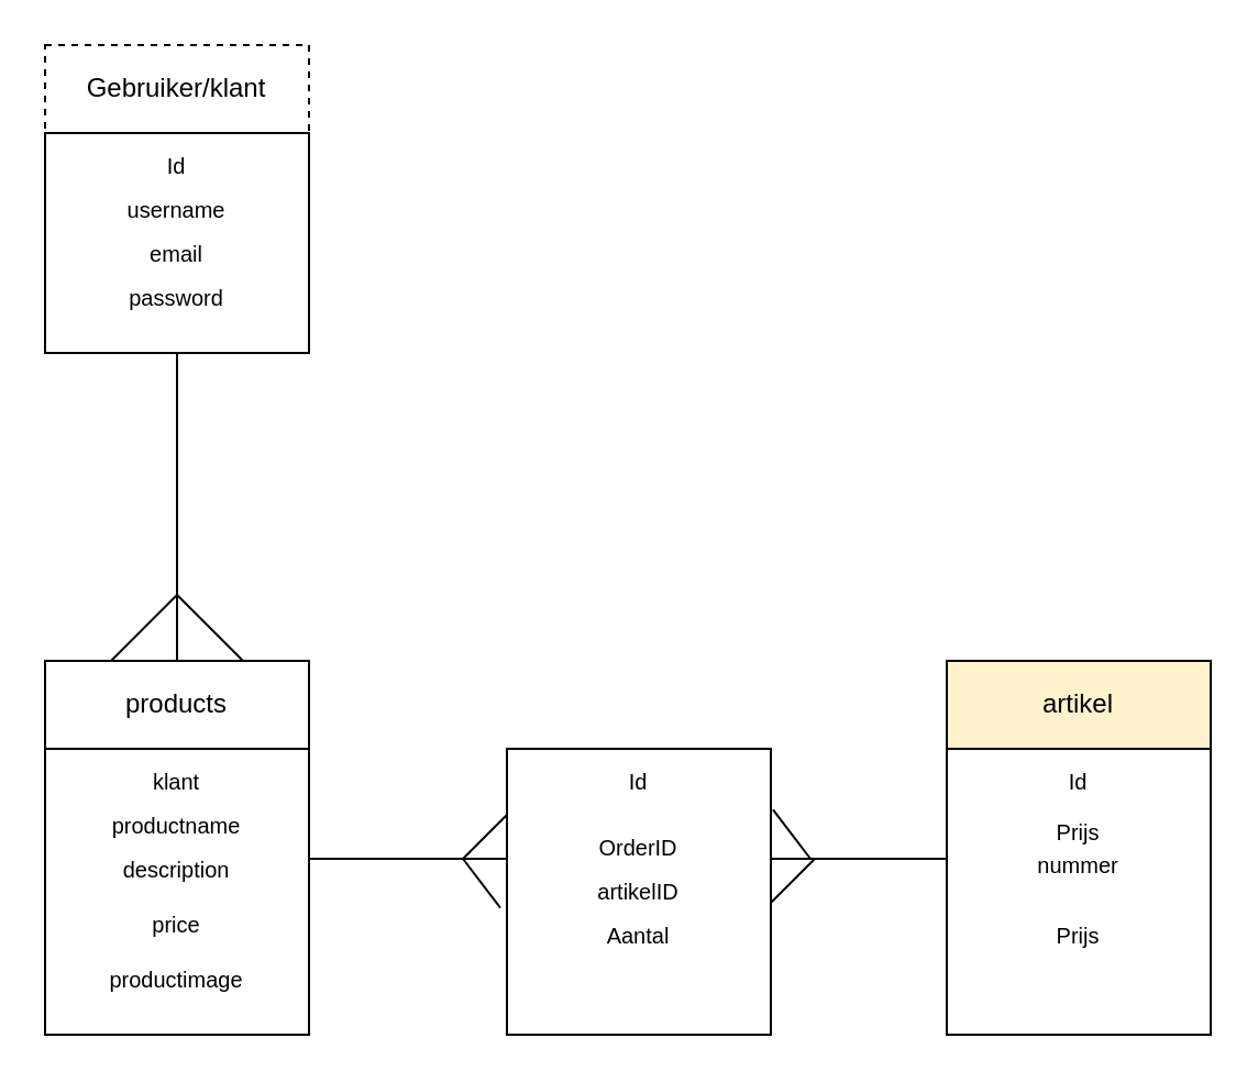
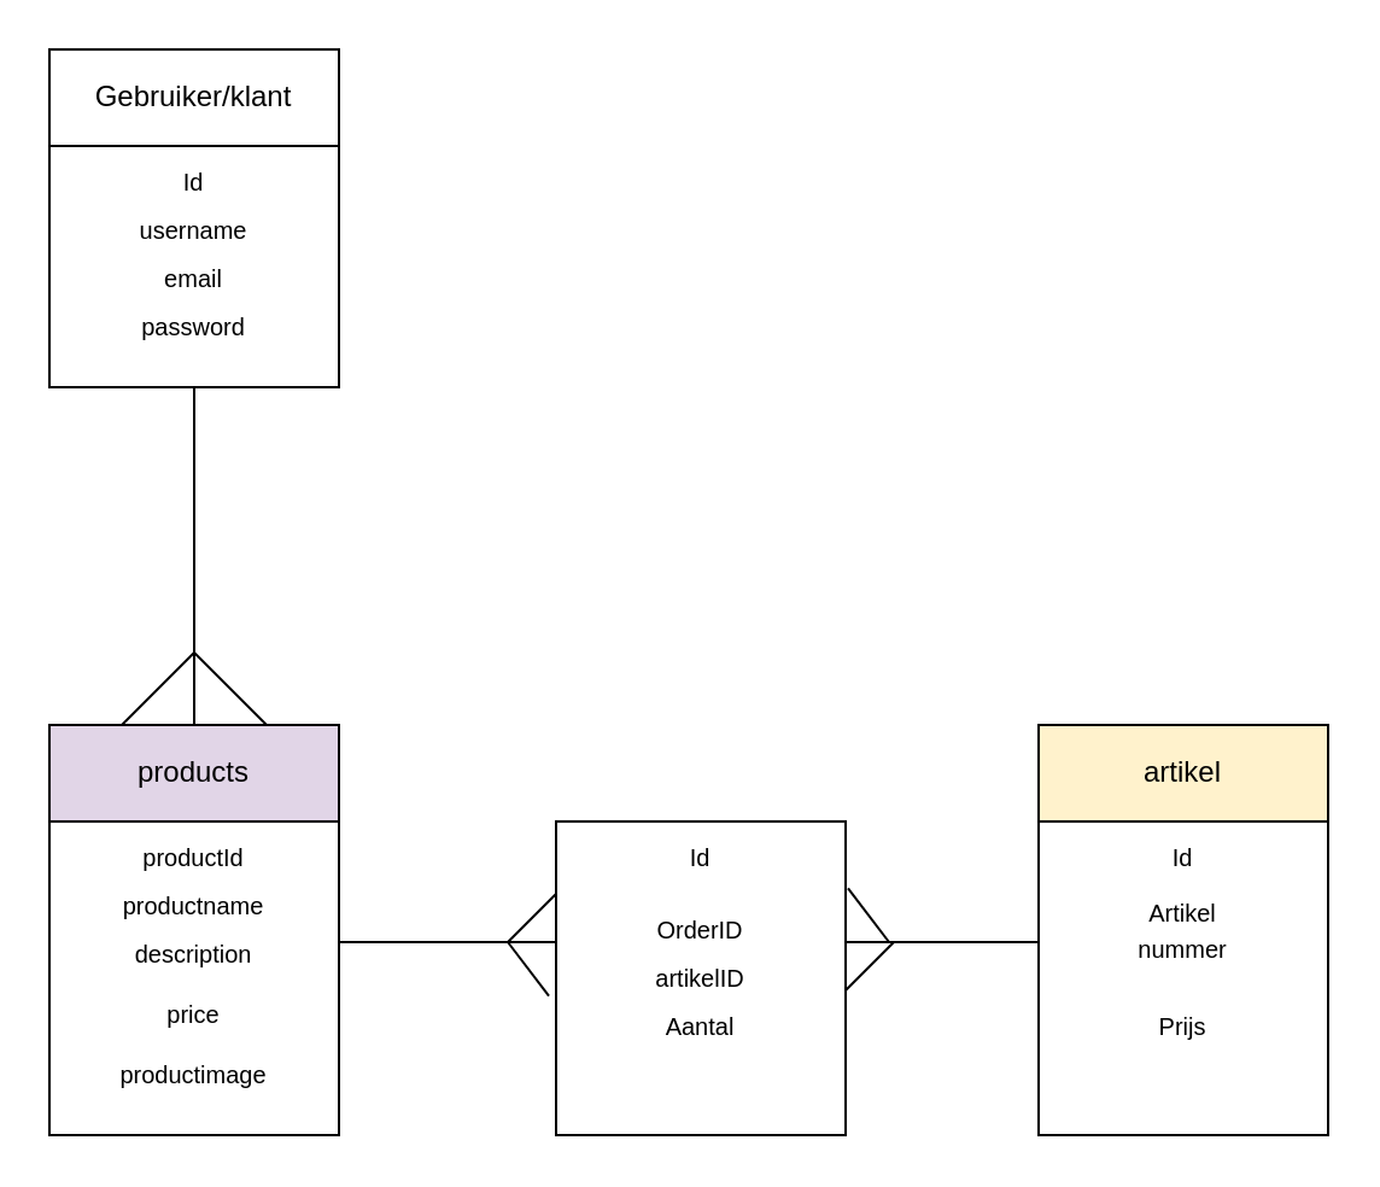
  <mxCell id="0" />
  <mxCell id="1" parent="0" />
- <mxCell id="2" value="products" style="rounded=0;whiteSpace=wrap;html=1;" parent="1" vertex="1"><mxGeometry x="20" y="300" width="120" height="40" as="geometry" /></mxCell>
+ <mxCell id="2" value="products" style="rounded=0;whiteSpace=wrap;html=1;fillColor=#e1d5e7;" parent="1" vertex="1"><mxGeometry x="20" y="300" width="120" height="40" as="geometry" /></mxCell>
  <mxCell id="3" value="" style="rounded=0;whiteSpace=wrap;html=1;" parent="1" vertex="1"><mxGeometry x="20" y="340" width="120" height="130" as="geometry" /></mxCell>
- <mxCell id="4" value="&lt;font style=&quot;font-size: 10px;&quot;&gt;klant&lt;/font&gt;" style="text;html=1;strokeColor=none;fillColor=none;align=center;verticalAlign=middle;whiteSpace=wrap;rounded=0;" parent="1" vertex="1"><mxGeometry x="70" y="350" width="20" height="10" as="geometry" /></mxCell>
+ <mxCell id="4" value="&lt;font style=&quot;font-size: 10px;&quot;&gt;productId&lt;/font&gt;" style="text;html=1;strokeColor=none;fillColor=none;align=center;verticalAlign=middle;whiteSpace=wrap;rounded=0;" parent="1" vertex="1"><mxGeometry x="70" y="350" width="20" height="10" as="geometry" /></mxCell>
  <mxCell id="5" value="&lt;span style=&quot;font-size: 10px;&quot;&gt;productname&lt;/span&gt;" style="text;html=1;strokeColor=none;fillColor=none;align=center;verticalAlign=middle;whiteSpace=wrap;rounded=0;" parent="1" vertex="1"><mxGeometry x="70" y="370" width="20" height="10" as="geometry" /></mxCell>
  <mxCell id="6" value="&lt;font style=&quot;font-size: 10px;&quot;&gt;description&lt;/font&gt;" style="text;html=1;strokeColor=none;fillColor=none;align=center;verticalAlign=middle;whiteSpace=wrap;rounded=0;" parent="1" vertex="1"><mxGeometry x="70" y="390" width="20" height="10" as="geometry" /></mxCell>
  <mxCell id="7" value="&lt;font style=&quot;font-size: 10px;&quot;&gt;price&lt;/font&gt;" style="text;html=1;strokeColor=none;fillColor=none;align=center;verticalAlign=middle;whiteSpace=wrap;rounded=0;" parent="1" vertex="1"><mxGeometry x="70" y="415" width="20" height="10" as="geometry" /></mxCell>
  <mxCell id="8" value="&lt;font style=&quot;font-size: 10px;&quot;&gt;productimage&lt;/font&gt;" style="text;html=1;strokeColor=none;fillColor=none;align=center;verticalAlign=middle;whiteSpace=wrap;rounded=0;" parent="1" vertex="1"><mxGeometry x="70" y="440" width="20" height="10" as="geometry" /></mxCell>
- <mxCell id="9" value="Gebruiker/klant" style="rounded=0;whiteSpace=wrap;html=1;dashed=1;" parent="1" vertex="1"><mxGeometry x="20" y="20" width="120" height="40" as="geometry" /></mxCell>
+ <mxCell id="9" value="Gebruiker/klant" style="rounded=0;whiteSpace=wrap;html=1;" parent="1" vertex="1"><mxGeometry x="20" y="20" width="120" height="40" as="geometry" /></mxCell>
  <mxCell id="10" value="" style="rounded=0;whiteSpace=wrap;html=1;" parent="1" vertex="1"><mxGeometry x="20" y="60" width="120" height="100" as="geometry" /></mxCell>
  <mxCell id="11" value="&lt;font style=&quot;font-size: 10px;&quot;&gt;Id&lt;/font&gt;" style="text;html=1;strokeColor=none;fillColor=none;align=center;verticalAlign=middle;whiteSpace=wrap;rounded=0;" parent="1" vertex="1"><mxGeometry x="70" y="70" width="20" height="10" as="geometry" /></mxCell>
  <mxCell id="12" value="&lt;font style=&quot;font-size: 10px;&quot;&gt;username&lt;/font&gt;" style="text;html=1;strokeColor=none;fillColor=none;align=center;verticalAlign=middle;whiteSpace=wrap;rounded=0;" parent="1" vertex="1"><mxGeometry x="70" y="90" width="20" height="10" as="geometry" /></mxCell>
  <mxCell id="13" value="&lt;font style=&quot;font-size: 10px;&quot;&gt;email&lt;/font&gt;" style="text;html=1;strokeColor=none;fillColor=none;align=center;verticalAlign=middle;whiteSpace=wrap;rounded=0;" parent="1" vertex="1"><mxGeometry x="70" y="110" width="20" height="10" as="geometry" /></mxCell>
  <mxCell id="14" value="&lt;font style=&quot;font-size: 10px;&quot;&gt;password&lt;/font&gt;" style="text;html=1;strokeColor=none;fillColor=none;align=center;verticalAlign=middle;whiteSpace=wrap;rounded=0;" parent="1" vertex="1"><mxGeometry x="70" y="130" width="20" height="10" as="geometry" /></mxCell>
  <mxCell id="15" value="" style="endArrow=none;html=1;fontSize=10;exitX=0.5;exitY=0;exitDx=0;exitDy=0;entryX=0.5;entryY=1;entryDx=0;entryDy=0;" parent="1" source="2" target="10" edge="1"><mxGeometry width="50" height="50" relative="1" as="geometry"><mxPoint x="100" y="170" as="sourcePoint" /><mxPoint x="150" y="120" as="targetPoint" /><Array as="points"><mxPoint x="80" y="230" /></Array></mxGeometry></mxCell>
  <mxCell id="16" value="" style="endArrow=none;html=1;exitX=0.25;exitY=0;exitDx=0;exitDy=0;" parent="1" source="2" edge="1"><mxGeometry width="50" height="50" relative="1" as="geometry"><mxPoint x="40" y="300" as="sourcePoint" /><mxPoint x="80" y="270" as="targetPoint" /></mxGeometry></mxCell>
  <mxCell id="17" value="" style="endArrow=none;html=1;" parent="1" edge="1"><mxGeometry width="50" height="50" relative="1" as="geometry"><mxPoint x="110" y="300" as="sourcePoint" /><mxPoint x="80" y="270" as="targetPoint" /></mxGeometry></mxCell>
  <mxCell id="18" value="" style="endArrow=none;html=1;fontSize=10;" parent="1" edge="1"><mxGeometry width="50" height="50" relative="1" as="geometry"><mxPoint x="140" y="390" as="sourcePoint" /><mxPoint x="230" y="390" as="targetPoint" /><Array as="points"><mxPoint x="180" y="390" /></Array></mxGeometry></mxCell>
  <mxCell id="19" value="" style="rounded=0;whiteSpace=wrap;html=1;" parent="1" vertex="1"><mxGeometry x="230" y="340" width="120" height="130" as="geometry" /></mxCell>
  <mxCell id="20" value="" style="rounded=0;whiteSpace=wrap;html=1;" parent="1" vertex="1"><mxGeometry x="430" y="340" width="120" height="130" as="geometry" /></mxCell>
  <mxCell id="21" value="artikel" style="rounded=0;whiteSpace=wrap;html=1;fillColor=#fff2cc;" parent="1" vertex="1"><mxGeometry x="430" y="300" width="120" height="40" as="geometry" /></mxCell>
  <mxCell id="22" value="" style="endArrow=none;html=1;fontSize=10;" parent="1" edge="1"><mxGeometry width="50" height="50" relative="1" as="geometry"><mxPoint x="350" y="390" as="sourcePoint" /><mxPoint x="430" y="390" as="targetPoint" /><Array as="points"><mxPoint x="430" y="390" /></Array></mxGeometry></mxCell>
  <mxCell id="23" value="&lt;font style=&quot;font-size: 10px;&quot;&gt;Id&lt;/font&gt;" style="text;html=1;strokeColor=none;fillColor=none;align=center;verticalAlign=middle;whiteSpace=wrap;rounded=0;" parent="1" vertex="1"><mxGeometry x="480" y="350" width="20" height="10" as="geometry" /></mxCell>
- <mxCell id="24" value="&lt;font style=&quot;font-size: 10px;&quot;&gt;Prijs nummer&lt;/font&gt;" style="text;html=1;strokeColor=none;fillColor=none;align=center;verticalAlign=middle;whiteSpace=wrap;rounded=0;" parent="1" vertex="1"><mxGeometry x="480" y="380" width="20" height="10" as="geometry" /></mxCell>
+ <mxCell id="24" value="&lt;font style=&quot;font-size: 10px;&quot;&gt;Artikel nummer&lt;/font&gt;" style="text;html=1;strokeColor=none;fillColor=none;align=center;verticalAlign=middle;whiteSpace=wrap;rounded=0;" parent="1" vertex="1"><mxGeometry x="480" y="380" width="20" height="10" as="geometry" /></mxCell>
  <mxCell id="25" value="&lt;font style=&quot;font-size: 10px;&quot;&gt;Prijs&lt;/font&gt;" style="text;html=1;strokeColor=none;fillColor=none;align=center;verticalAlign=middle;whiteSpace=wrap;rounded=0;" parent="1" vertex="1"><mxGeometry x="480" y="420" width="20" height="10" as="geometry" /></mxCell>
  <mxCell id="26" value="&lt;font style=&quot;font-size: 10px;&quot;&gt;Id&lt;/font&gt;" style="text;html=1;strokeColor=none;fillColor=none;align=center;verticalAlign=middle;whiteSpace=wrap;rounded=0;" parent="1" vertex="1"><mxGeometry x="280" y="350" width="20" height="10" as="geometry" /></mxCell>
  <mxCell id="27" value="&lt;font style=&quot;font-size: 10px;&quot;&gt;OrderID&lt;/font&gt;" style="text;html=1;strokeColor=none;fillColor=none;align=center;verticalAlign=middle;whiteSpace=wrap;rounded=0;" parent="1" vertex="1"><mxGeometry x="280" y="380" width="20" height="10" as="geometry" /></mxCell>
  <mxCell id="28" value="" style="endArrow=none;html=1;" parent="1" edge="1"><mxGeometry width="50" height="50" relative="1" as="geometry"><mxPoint x="210" y="390" as="sourcePoint" /><mxPoint x="230" y="370" as="targetPoint" /></mxGeometry></mxCell>
  <mxCell id="29" value="" style="endArrow=none;html=1;exitX=1.025;exitY=0.213;exitDx=0;exitDy=0;exitPerimeter=0;" parent="1" edge="1"><mxGeometry width="50" height="50" relative="1" as="geometry"><mxPoint x="351" y="367.69" as="sourcePoint" /><mxPoint x="368" y="390" as="targetPoint" /></mxGeometry></mxCell>
  <mxCell id="30" value="" style="endArrow=none;html=1;" parent="1" edge="1"><mxGeometry width="50" height="50" relative="1" as="geometry"><mxPoint x="350" y="410" as="sourcePoint" /><mxPoint x="370" y="390" as="targetPoint" /></mxGeometry></mxCell>
  <mxCell id="31" value="" style="endArrow=none;html=1;exitX=1.025;exitY=0.213;exitDx=0;exitDy=0;exitPerimeter=0;" parent="1" edge="1"><mxGeometry width="50" height="50" relative="1" as="geometry"><mxPoint x="210" y="390" as="sourcePoint" /><mxPoint x="227" y="412.31" as="targetPoint" /></mxGeometry></mxCell>
  <mxCell id="32" value="&lt;font style=&quot;font-size: 10px;&quot;&gt;artikelID&lt;/font&gt;" style="text;html=1;strokeColor=none;fillColor=none;align=center;verticalAlign=middle;whiteSpace=wrap;rounded=0;" parent="1" vertex="1"><mxGeometry x="280" y="400" width="20" height="10" as="geometry" /></mxCell>
  <mxCell id="33" value="&lt;font style=&quot;font-size: 10px;&quot;&gt;Aantal&lt;/font&gt;" style="text;html=1;strokeColor=none;fillColor=none;align=center;verticalAlign=middle;whiteSpace=wrap;rounded=0;" parent="1" vertex="1"><mxGeometry x="280" y="420" width="20" height="10" as="geometry" /></mxCell>
